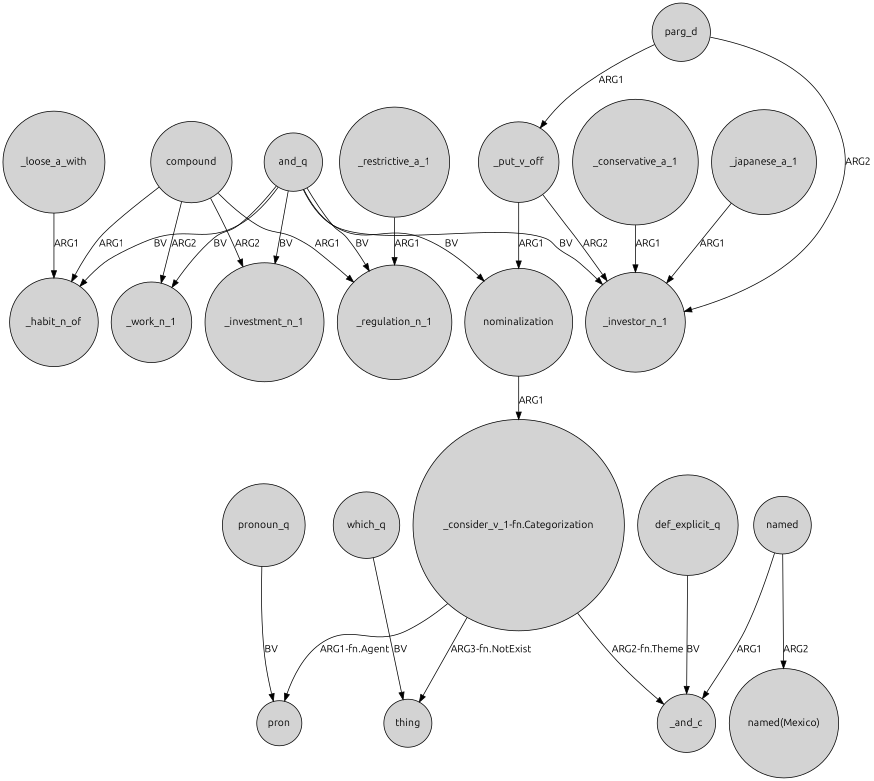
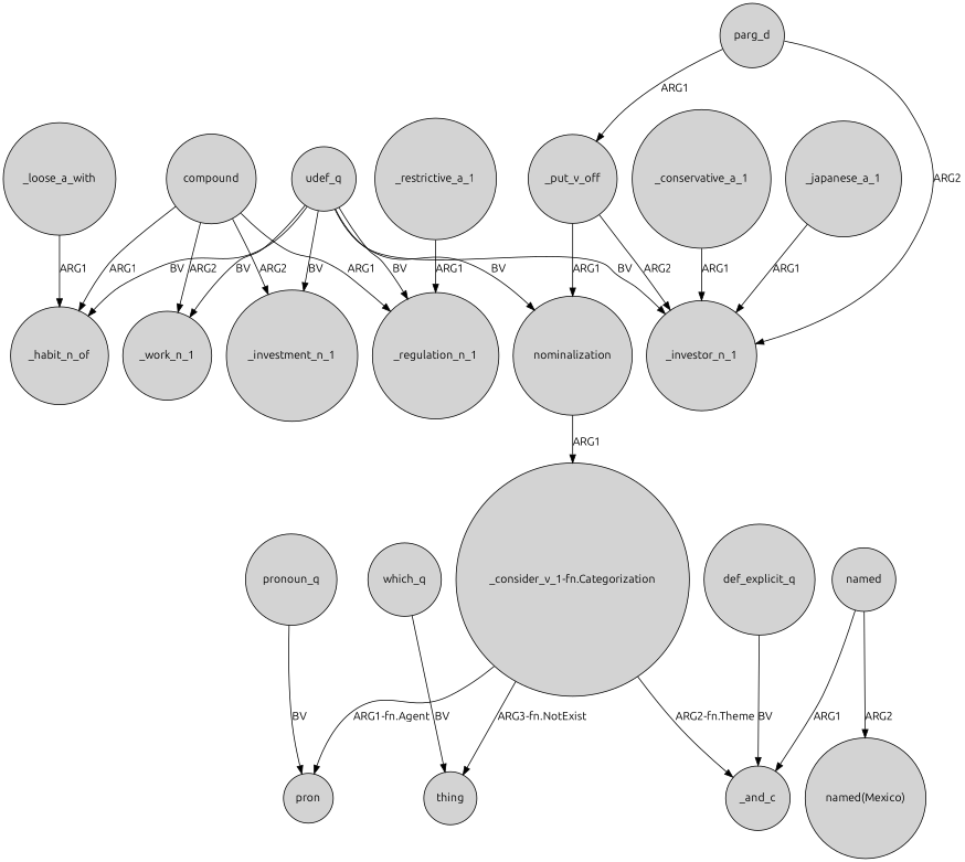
  digraph {
    fontname=Ubuntu
    node [fontname=Ubuntu shape=circle style=filled]
    edge [fontname=Ubuntu]
-   udef_q [label=and_q]
+   udef_q
    _habit_n_of
    _investor_n_1
    _work_n_1
    _investment_n_1
    nominalization
    _regulation_n_1
    "_consider_v_1-fn.Categorization"
    pron
    _and_c
    thing
    _japanese_a_1
    parg_d
    _put_v_off
    n15 [label=named]
    "named(Mexico)"
    def_explicit_q
    _loose_a_with
    compound
    pronoun_q
    _conservative_a_1
    _restrictive_a_1
    which_q
    udef_q -> _habit_n_of [label=BV]
    udef_q -> _investor_n_1 [label=BV]
    udef_q -> _work_n_1 [label=BV]
    udef_q -> _investment_n_1 [label=BV]
    udef_q -> nominalization [label=BV]
    udef_q -> _regulation_n_1 [label=BV]
    nominalization -> "_consider_v_1-fn.Categorization" [label=ARG1]
    "_consider_v_1-fn.Categorization" -> pron [label="ARG1-fn.Agent"]
    "_consider_v_1-fn.Categorization" -> _and_c [label="ARG2-fn.Theme"]
    "_consider_v_1-fn.Categorization" -> thing [label="ARG3-fn.NotExist"]
    _japanese_a_1 -> _investor_n_1 [label=ARG1]
    parg_d -> _investor_n_1 [label=ARG2]
    parg_d -> _put_v_off [label=ARG1]
    _put_v_off -> _investor_n_1 [label=ARG2]
    _put_v_off -> nominalization [label=ARG1]
    n15 -> _and_c [label=ARG1]
    n15 -> "named(Mexico)" [label=ARG2]
    def_explicit_q -> _and_c [label=BV]
    _loose_a_with -> _habit_n_of [label=ARG1]
    compound -> _habit_n_of [label=ARG1]
    compound -> _work_n_1 [label=ARG2]
    compound -> _investment_n_1 [label=ARG2]
    compound -> _regulation_n_1 [label=ARG1]
    pronoun_q -> pron [label=BV]
    _conservative_a_1 -> _investor_n_1 [label=ARG1]
    _restrictive_a_1 -> _regulation_n_1 [label=ARG1]
    which_q -> thing [label=BV]
  }
